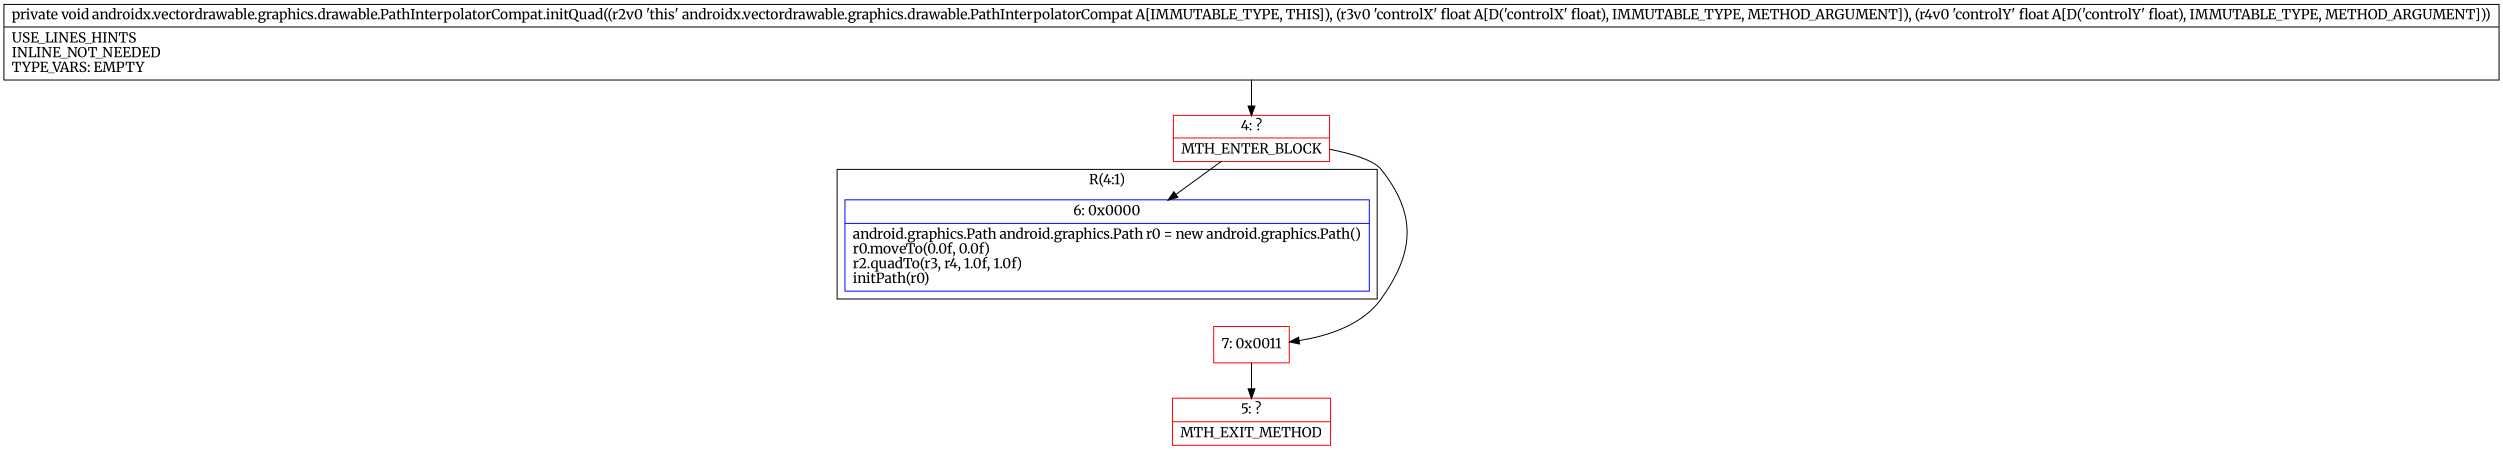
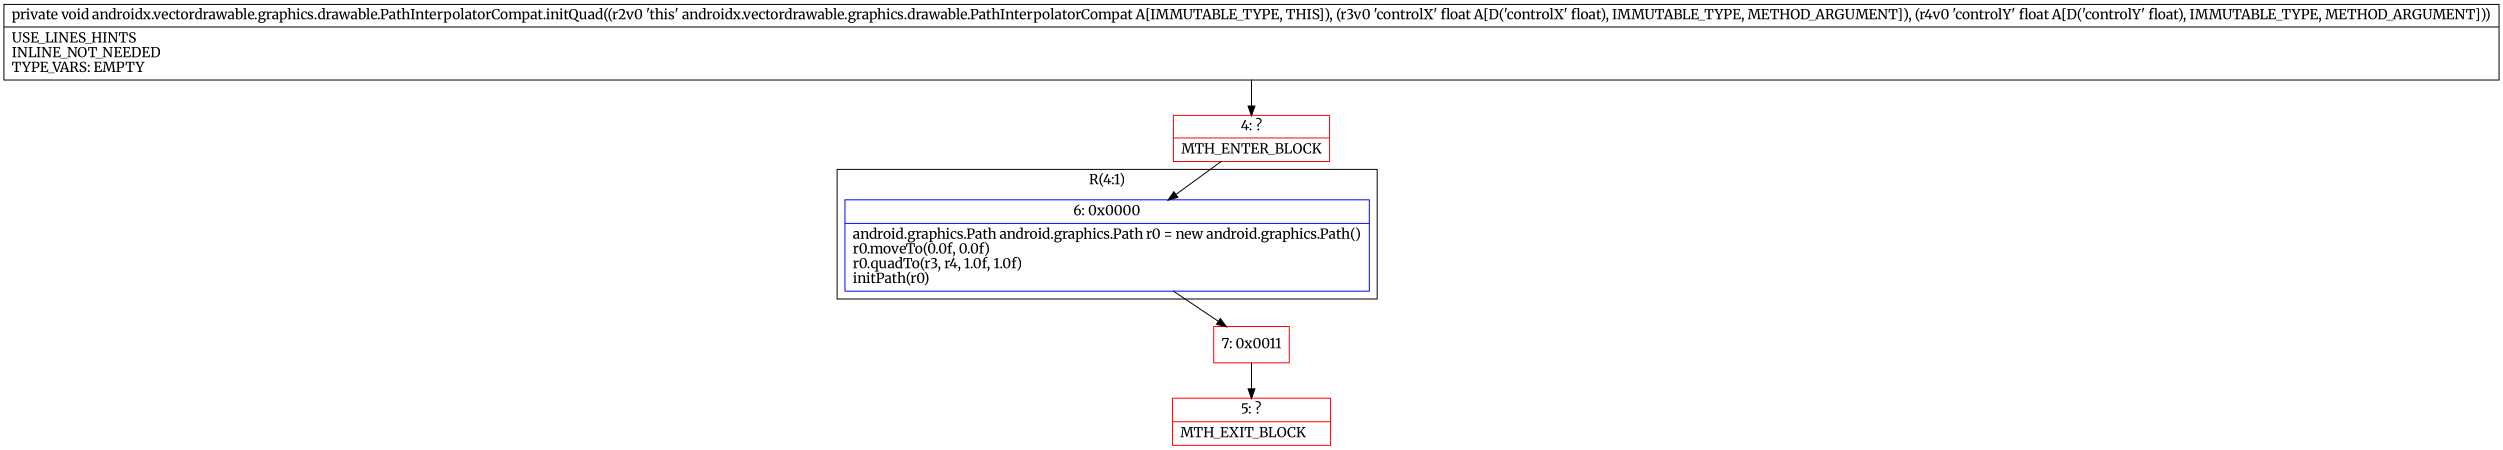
  digraph {
    fontname=Merriweather
    node [color=red fontname=Merriweather shape=record]
    edge [fontname=Merriweather]
-   n1 [color=blue label="{6\:\ 0x0000|android.graphics.Path android.graphics.Path r0 = new android.graphics.Path()\lr0.moveTo(0.0f, 0.0f)\lr2.quadTo(r3, r4, 1.0f, 1.0f)\linitPath(r0)\l}"]
+   n1 [color=blue label="{6\:\ 0x0000|android.graphics.Path android.graphics.Path r0 = new android.graphics.Path()\lr0.moveTo(0.0f, 0.0f)\lr0.quadTo(r3, r4, 1.0f, 1.0f)\linitPath(r0)\l}"]
    n2 [label="{7\:\ 0x0011}"]
-   n3 [label="{5\:\ ?|MTH_EXIT_METHOD\l}"]
+   n3 [label="{5\:\ ?|MTH_EXIT_BLOCK\l}"]
    n4 [label="{4\:\ ?|MTH_ENTER_BLOCK\l}"]
    n5 [label="{private void androidx.vectordrawable.graphics.drawable.PathInterpolatorCompat.initQuad((r2v0 'this' androidx.vectordrawable.graphics.drawable.PathInterpolatorCompat A[IMMUTABLE_TYPE, THIS]), (r3v0 'controlX' float A[D('controlX' float), IMMUTABLE_TYPE, METHOD_ARGUMENT]), (r4v0 'controlY' float A[D('controlY' float), IMMUTABLE_TYPE, METHOD_ARGUMENT]))  | USE_LINES_HINTS\lINLINE_NOT_NEEDED\lTYPE_VARS: EMPTY\l}" color=""]
    subgraph cluster_1 {
      label="R(4:1)"
      n1
    }
-   n4 -> n2
+   n1 -> n2
    n2 -> n3
    n4 -> n1
    n5 -> n4
  }
